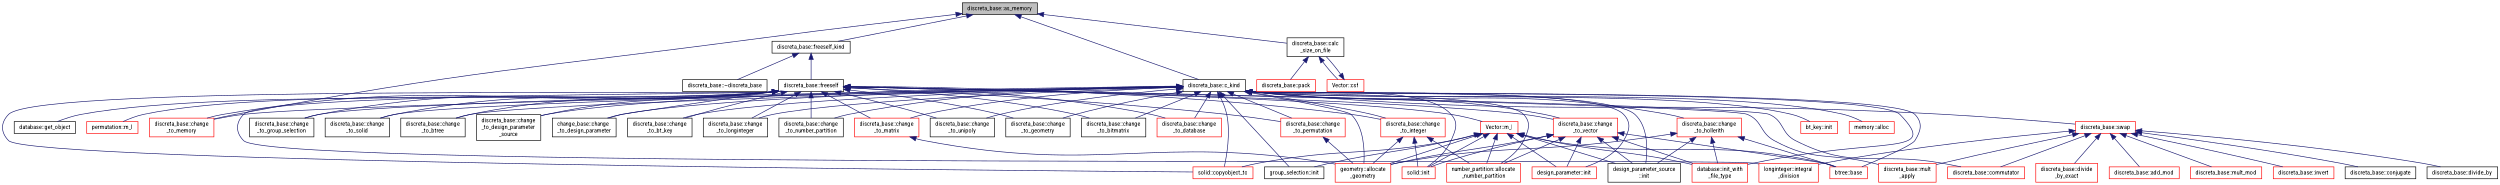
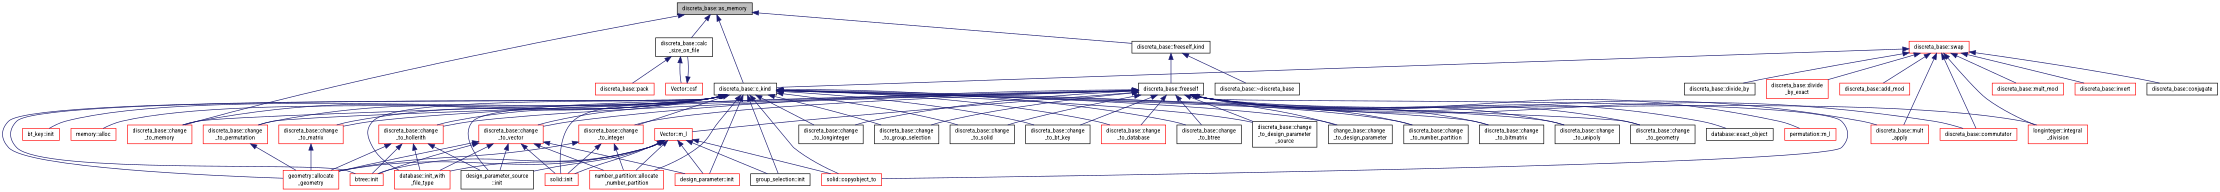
  digraph {
    fontname="Roboto Condensed"
    rankdir=TB
    node [color=red fillcolor=white fontname="Roboto Condensed" fontsize=10 shape=record style=filled]
    edge [color=midnightblue dir=back fontname="Roboto Condensed" fontsize=10 labelfontname=Helvetica labelfontsize=10 style=solid]
    n1 [color=black fillcolor=grey75 fontcolor=black height=0.2 label="discreta_base::as_memory" width=0.4]
    n2 [color=black height=0.2 label="discreta_base::freeself_kind" width=0.4]
    n3 [height=0.2 label="discreta_base::change\l_to_memory" width=0.4]
    n4 [color=black height=0.2 label="discreta_base::c_kind" width=0.4]
    n5 [color=black height=0.2 label="discreta_base::calc\l_size_on_file" width=0.4]
    n6 [color=black height=0.2 label="discreta_base::~discreta_base" width=0.4]
    n7 [color=black height=0.2 label="discreta_base::freeself" width=0.4]
    n8 [height=0.2 label="discreta_base::change\l_to_integer" width=0.4]
    n9 [color=black height=0.2 label="discreta_base::change\l_to_longinteger" width=0.4]
    n10 [height=0.2 label="discreta_base::change\l_to_vector" width=0.4]
    n11 [height=0.2 label="discreta_base::change\l_to_permutation" width=0.4]
    n12 [color=black height=0.2 label="discreta_base::change\l_to_number_partition" width=0.4]
    n13 [height=0.2 label="discreta_base::change\l_to_matrix" width=0.4]
    n14 [color=black height=0.2 label="discreta_base::change\l_to_bitmatrix" width=0.4]
    n15 [color=black height=0.2 label="discreta_base::change\l_to_unipoly" width=0.4]
    n16 [color=black height=0.2 label="discreta_base::change\l_to_geometry" width=0.4]
    n17 [height=0.2 label="discreta_base::change\l_to_hollerith" width=0.4]
    n18 [color=black height=0.2 label="discreta_base::change\l_to_group_selection" width=0.4]
    n19 [color=black height=0.2 label="discreta_base::change\l_to_solid" width=0.4]
    n20 [color=black height=0.2 label="discreta_base::change\l_to_bt_key" width=0.4]
    n21 [height=0.2 label="discreta_base::change\l_to_database" width=0.4]
    n22 [color=black height=0.2 label="discreta_base::change\l_to_btree" width=0.4]
    n23 [color=black height=0.2 label="discreta_base::change\l_to_design_parameter\l_source" width=0.4]
    n24 [color=black height=0.2 label="change_base::change\l_to_design_parameter" width=0.4]
    n25 [height=0.2 label="solid::copyobject_to" width=0.4]
    n26 [height=0.2 label="geometry::allocate\l_geometry" width=0.4]
    n27 [height=0.2 label="number_partition::allocate\l_number_partition" width=0.4]
    n28 [height=0.2 label="solid::init" width=0.4]
-   n29 [height=0.2 label="btree::base" width=0.4]
+   n29 [height=0.2 label="btree::init" width=0.4]
    n30 [height=0.2 label="database::init_with\l_file_type" width=0.4]
    n31 [height=0.2 label="design_parameter::init" width=0.4]
    n32 [color=black height=0.2 label="design_parameter_source\l::init" width=0.4]
    n33 [color=black height=0.2 label="group_selection::init" width=0.4]
    n34 [height=0.2 label="discreta_base::swap" width=0.4]
    n35 [height=0.2 label="bt_key::init" width=0.4]
    n36 [height=0.2 label="memory::alloc" width=0.4]
    n37 [height=0.2 label="discreta_base::pack" width=0.4]
    n38 [height=0.2 label="Vector::csf" width=0.4]
    n39 [height=0.2 label="discreta_base::mult\l_apply" width=0.4]
    n40 [height=0.2 label="discreta_base::commutator" width=0.4]
-   n41 [color=black height=0.2 label="database::get_object" width=0.4]
+   n41 [color=black height=0.2 label="database::exact_object" width=0.4]
    n42 [height=0.2 label="longinteger::integral\l_division" width=0.4]
    n43 [height=0.2 label="permutation::m_l" width=0.4]
    n44 [height=0.2 label="Vector::m_l" width=0.4]
    n45 [height=0.2 label="discreta_base::mult_mod" width=0.4]
    n46 [height=0.2 label="discreta_base::invert" width=0.4]
    n47 [color=black height=0.2 label="discreta_base::conjugate" width=0.4]
    n48 [color=black height=0.2 label="discreta_base::divide_by" width=0.4]
    n49 [height=0.2 label="discreta_base::divide\l_by_exact" width=0.4]
    n50 [height=0.2 label="discreta_base::add_mod" width=0.4]
    n1 -> n2
    n1 -> n3
    n1 -> n4
    n1 -> n5
    n2 -> n6
    n2 -> n7
    n4 -> n3
    n4 -> n8
    n4 -> n9
    n4 -> n10
    n4 -> n11
    n4 -> n12
    n4 -> n13
    n4 -> n14
    n4 -> n15
    n4 -> n16
    n4 -> n17
    n4 -> n18
    n4 -> n19
    n4 -> n20
    n4 -> n21
    n4 -> n22
    n4 -> n23
    n4 -> n24
    n4 -> n25
    n4 -> n26
    n4 -> n27
    n4 -> n28
    n4 -> n29
    n4 -> n30
    n4 -> n31
    n4 -> n32
    n4 -> n33
-   n4 -> n34
+   n34 -> n4
    n4 -> n35
    n4 -> n36
    n5 -> n37
    n5 -> n38
    n7 -> n3
    n7 -> n8
    n7 -> n9
    n7 -> n10
    n7 -> n11
    n7 -> n12
    n7 -> n13
    n7 -> n14
    n7 -> n15
    n7 -> n16
+   n7 -> n17
    n7 -> n18
    n7 -> n19
    n7 -> n20
    n7 -> n21
    n7 -> n22
    n7 -> n23
    n7 -> n24
    n7 -> n25
    n7 -> n39
    n7 -> n40
    n7 -> n41
    n7 -> n42
    n7 -> n43
    n7 -> n44
    n8 -> n26
    n8 -> n27
    n8 -> n28
    n10 -> n26
    n10 -> n27
    n10 -> n28
    n10 -> n29
    n10 -> n30
    n10 -> n31
    n10 -> n32
    n11 -> n26
    n13 -> n26
    n17 -> n26
    n17 -> n29
    n17 -> n30
    n17 -> n32
    n34 -> n39
    n34 -> n40
    n34 -> n42
    n34 -> n45
    n34 -> n46
    n34 -> n47
    n34 -> n48
    n34 -> n49
    n34 -> n50
    n38 -> n5
    n44 -> n25
    n44 -> n26
    n44 -> n27
    n44 -> n28
    n44 -> n29
    n44 -> n30
    n44 -> n31
    n44 -> n32
    n44 -> n33
  }
